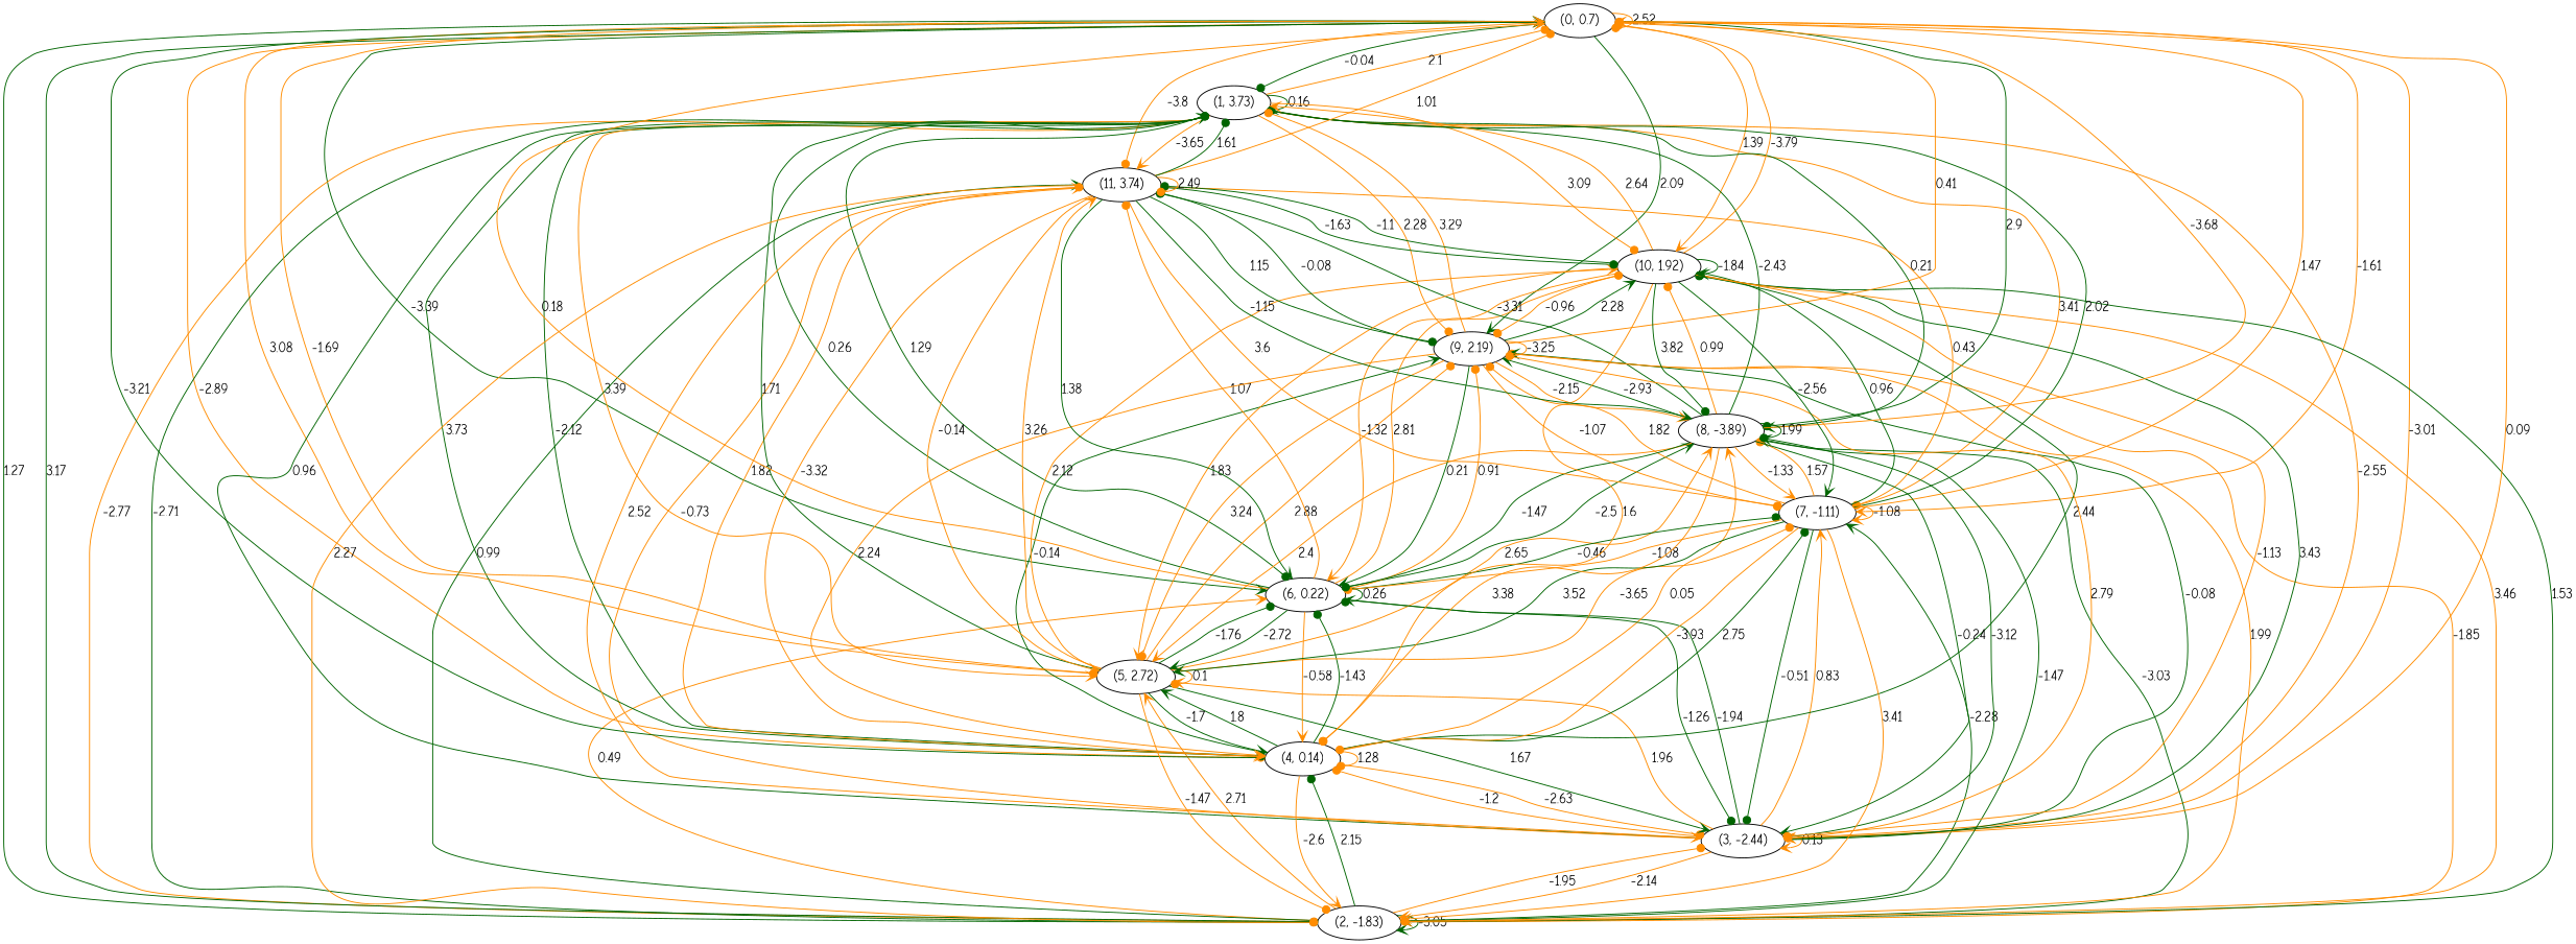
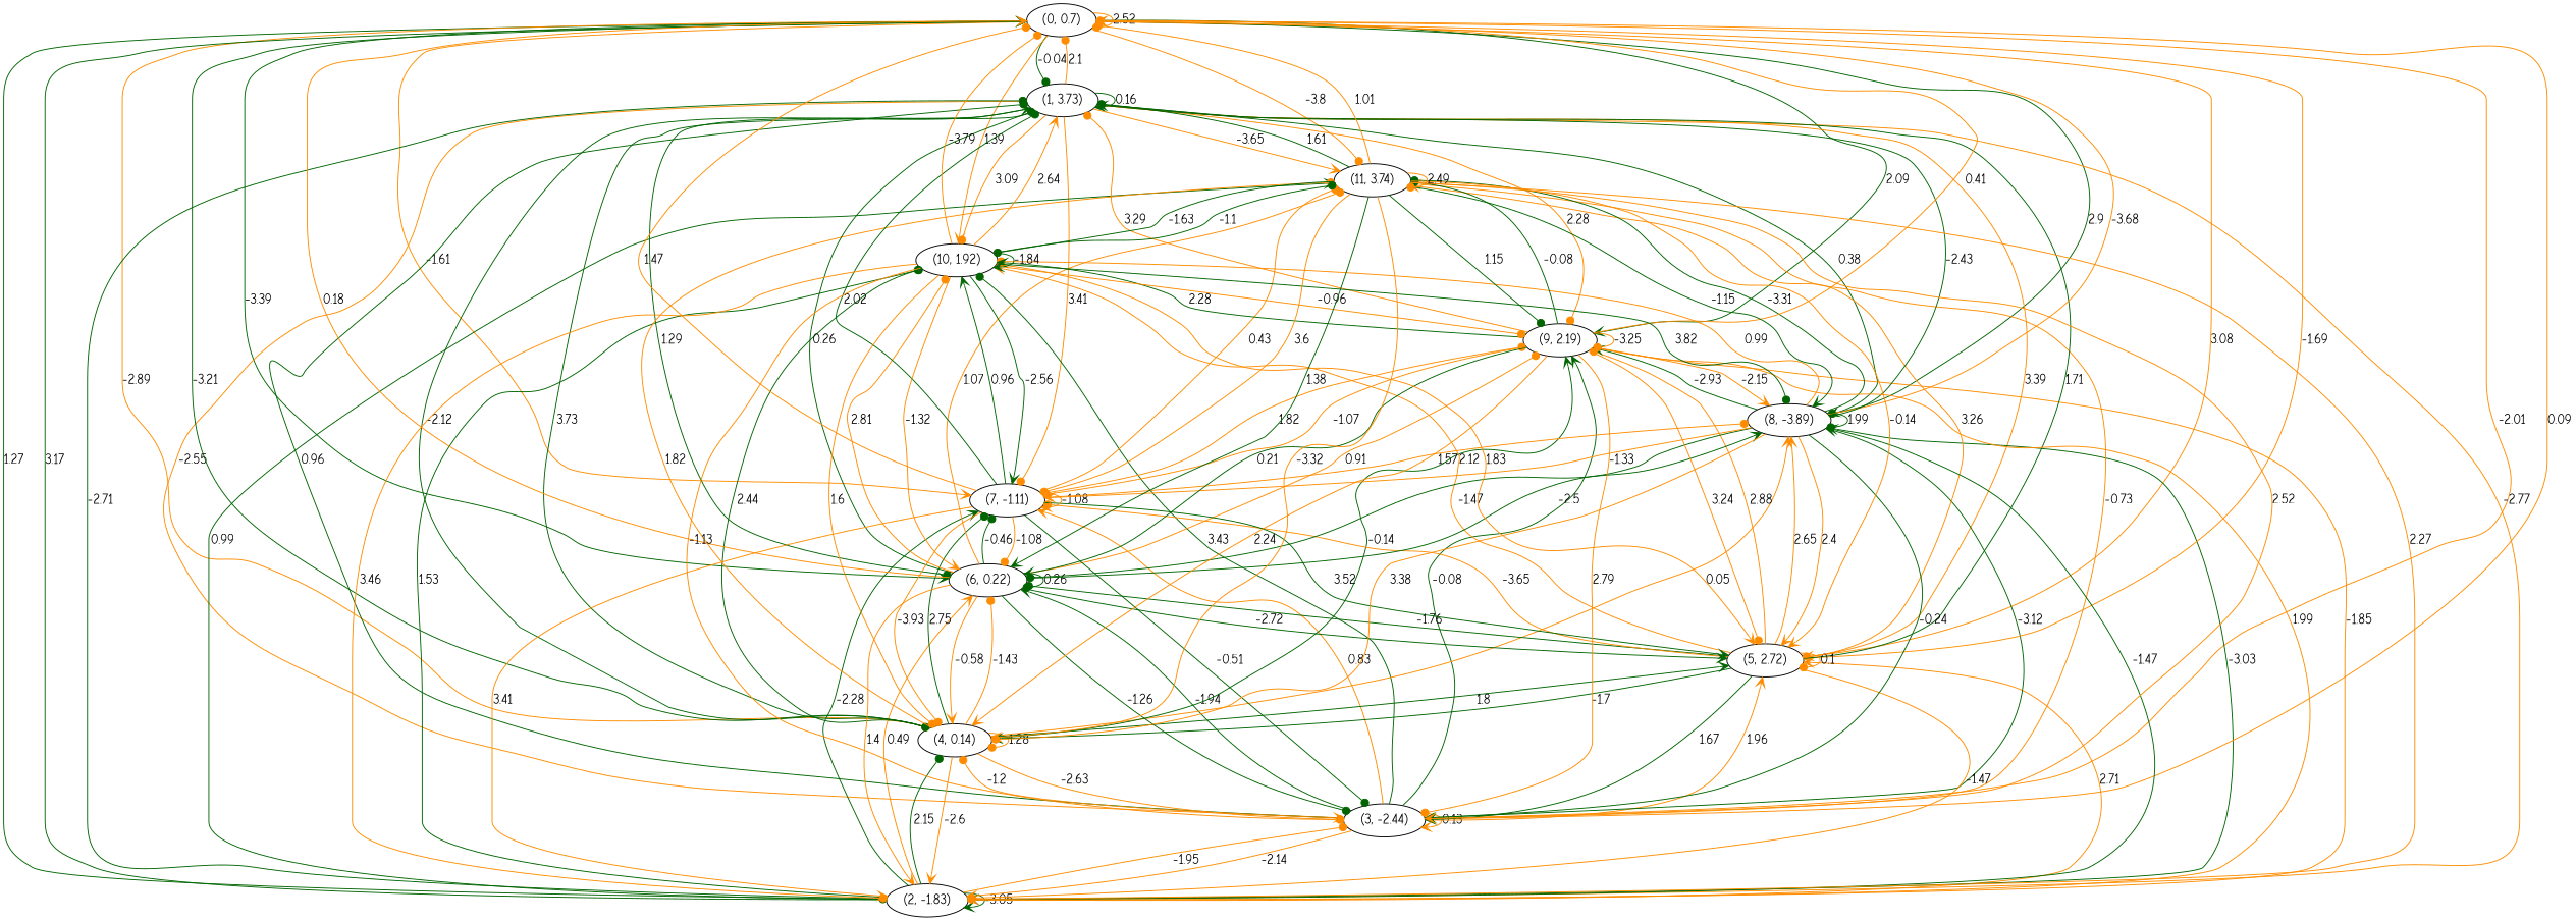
  digraph {
    fontname="Comic Neue"
    node [fontname="Comic Neue"]
    edge [arrowhead=dot color=darkorange fontname="Comic Neue"]
    n1 [label="(0, 0.7)"]
    n2 [label="(1, 3.73)"]
    n3 [label="(2, -1.83)"]
    n4 [label="(3, -2.44)"]
    n5 [label="(4, 0.14)"]
    n6 [label="(5, 2.72)"]
    n7 [label="(6, 0.22)"]
    n8 [label="(7, -1.11)"]
    n9 [label="(8, -3.89)"]
    n10 [label="(9, 2.19)"]
    n11 [label="(10, 1.92)"]
    n12 [label="(11, 3.74)"]
    n1 -> n1 [label=2.52]
    n1 -> n2 [color=darkgreen label=-0.04]
    n1 -> n3 [color=darkgreen label=1.27]
-   n1 -> n4 [arrowhead=vee label=-3.01]
+   n1 -> n4 [arrowhead=vee label=-2.01]
    n1 -> n5 [label=-2.89]
    n1 -> n6 [label=3.08]
    n1 -> n7 [arrowhead=vee color=darkgreen label=-3.39]
    n1 -> n8 [arrowhead=vee label=-1.61]
    n1 -> n9 [color=darkgreen label=2.9]
    n1 -> n10 [arrowhead=vee color=darkgreen label=2.09]
    n1 -> n11 [arrowhead=vee label=1.39]
    n1 -> n12 [label=-3.8]
    n2 -> n1 [label=2.1]
    n2 -> n2 [arrowhead=vee color=darkgreen label=0.16]
    n2 -> n3 [label=-2.77]
    n2 -> n4 [arrowhead=vee label=-2.55]
    n2 -> n5 [color=darkgreen label=-2.12]
    n2 -> n6 [arrowhead=vee label=3.39]
    n2 -> n7 [color=darkgreen label=1.29]
    n2 -> n8 [label=3.41]
-   n2 -> n9 [arrowhead=vee color=darkgreen label=0.21]
+   n2 -> n9 [arrowhead=vee color=darkgreen label=0.38]
    n2 -> n10 [label=2.28]
    n2 -> n11 [label=3.09]
    n2 -> n12 [arrowhead=vee label=-3.65]
    n3 -> n1 [arrowhead=vee color=darkgreen label=3.17]
    n3 -> n2 [color=darkgreen label=-2.71]
    n3 -> n3 [arrowhead=vee color=darkgreen label=-3.05]
    n3 -> n4 [label=-1.95]
    n3 -> n5 [color=darkgreen label=2.15]
    n3 -> n6 [arrowhead=vee label=2.71]
    n3 -> n7 [arrowhead=vee label=0.49]
    n3 -> n8 [arrowhead=vee color=darkgreen label=-2.28]
    n3 -> n9 [arrowhead=vee color=darkgreen label=-3.03]
    n3 -> n10 [label=-1.85]
    n3 -> n11 [color=darkgreen label=1.53]
    n3 -> n12 [arrowhead=vee color=darkgreen label=0.99]
    n4 -> n1 [arrowhead=vee label=0.09]
    n4 -> n2 [color=darkgreen label=0.96]
    n4 -> n3 [arrowhead=vee label=-2.14]
    n4 -> n4 [arrowhead=vee label=0.13]
    n4 -> n5 [label=-1.2]
    n4 -> n6 [arrowhead=vee label=1.96]
    n4 -> n7 [arrowhead=vee color=darkgreen label=-1.94]
    n4 -> n8 [arrowhead=vee label=0.83]
    n4 -> n9 [arrowhead=vee color=darkgreen label=-3.12]
    n4 -> n10 [arrowhead=vee color=darkgreen label=-0.08]
    n4 -> n11 [color=darkgreen label=3.43]
    n4 -> n12 [arrowhead=vee label=-0.73]
    n5 -> n1 [arrowhead=vee color=darkgreen label=-3.21]
    n5 -> n2 [arrowhead=vee color=darkgreen label=3.73]
    n5 -> n3 [arrowhead=vee label=-2.6]
    n5 -> n4 [label=-2.63]
    n5 -> n5 [label=1.28]
    n5 -> n6 [arrowhead=vee color=darkgreen label=1.8]
-   n5 -> n7 [color=darkgreen label=-1.43]
+   n5 -> n7 [label=-1.43]
    n5 -> n8 [color=darkgreen label=2.75]
    n5 -> n9 [arrowhead=vee label=0.05]
    n5 -> n10 [arrowhead=vee color=darkgreen label=-0.14]
    n5 -> n11 [color=darkgreen label=2.44]
    n5 -> n12 [label=1.82]
    n6 -> n1 [arrowhead=vee label=-1.69]
    n6 -> n2 [arrowhead=vee color=darkgreen label=1.71]
    n6 -> n3 [label=-1.47]
    n6 -> n4 [arrowhead=vee color=darkgreen label=1.67]
    n6 -> n5 [arrowhead=vee color=darkgreen label=-1.7]
    n6 -> n6 [label=0.1]
    n6 -> n7 [color=darkgreen label=-1.76]
    n6 -> n8 [label=-3.65]
    n6 -> n9 [arrowhead=vee label=2.65]
    n6 -> n10 [label=2.88]
    n6 -> n11 [arrowhead=vee label=2.12]
    n6 -> n12 [arrowhead=vee label=3.26]
    n7 -> n1 [arrowhead=vee label=0.18]
    n7 -> n2 [color=darkgreen label=0.26]
+   n7 -> n3 [arrowhead=vee label=1.4]
    n7 -> n4 [color=darkgreen label=-1.26]
    n7 -> n5 [arrowhead=vee label=-0.58]
    n7 -> n6 [arrowhead=vee color=darkgreen label=-2.72]
    n7 -> n7 [color=darkgreen label=0.26]
    n7 -> n8 [color=darkgreen label=-0.46]
    n7 -> n9 [arrowhead=vee color=darkgreen label=-2.5]
    n7 -> n10 [label=0.91]
    n7 -> n11 [label=2.81]
    n7 -> n12 [label=1.07]
    n8 -> n1 [label=1.47]
    n8 -> n2 [color=darkgreen label=2.02]
    n8 -> n3 [arrowhead=vee label=3.41]
    n8 -> n4 [color=darkgreen label=-0.51]
    n8 -> n5 [label=-3.93]
    n8 -> n6 [arrowhead=vee color=darkgreen label=3.52]
    n8 -> n7 [label=-1.08]
    n8 -> n8 [arrowhead=vee label=-1.08]
    n8 -> n9 [label=1.57]
    n8 -> n10 [label=1.82]
    n8 -> n11 [arrowhead=vee color=darkgreen label=0.96]
    n8 -> n12 [label=0.43]
    n9 -> n1 [label=-3.68]
    n9 -> n2 [color=darkgreen label=-2.43]
    n9 -> n3 [arrowhead=vee color=darkgreen label=-1.47]
    n9 -> n4 [arrowhead=vee color=darkgreen label=-0.24]
    n9 -> n5 [label=3.38]
    n9 -> n6 [arrowhead=vee label=2.4]
    n9 -> n7 [color=darkgreen label=-1.47]
    n9 -> n8 [arrowhead=vee label=-1.33]
    n9 -> n9 [color=darkgreen label=1.99]
    n9 -> n10 [arrowhead=vee color=darkgreen label=-2.93]
    n9 -> n11 [label=0.99]
    n9 -> n12 [color=darkgreen label=-3.31]
    n10 -> n1 [label=0.41]
    n10 -> n2 [label=3.29]
    n10 -> n3 [arrowhead=vee label=1.99]
    n10 -> n4 [label=2.79]
    n10 -> n5 [arrowhead=vee label=2.24]
    n10 -> n6 [label=3.24]
    n10 -> n7 [arrowhead=vee color=darkgreen label=0.21]
    n10 -> n8 [label=-1.07]
    n10 -> n9 [arrowhead=vee label=-2.15]
    n10 -> n10 [label=-3.25]
    n10 -> n11 [arrowhead=vee color=darkgreen label=2.28]
    n10 -> n12 [color=darkgreen label=-0.08]
    n11 -> n1 [label=-3.79]
    n11 -> n2 [arrowhead=vee label=2.64]
    n11 -> n3 [label=3.46]
    n11 -> n4 [label=-1.13]
    n11 -> n5 [label=1.6]
    n11 -> n6 [arrowhead=vee label=1.83]
    n11 -> n7 [arrowhead=vee label=-1.32]
    n11 -> n8 [arrowhead=vee color=darkgreen label=-2.56]
    n11 -> n9 [color=darkgreen label=3.82]
    n11 -> n10 [label=-0.96]
    n11 -> n11 [arrowhead=vee color=darkgreen label=-1.84]
    n11 -> n12 [color=darkgreen label=-1.1]
    n12 -> n1 [label=1.01]
    n12 -> n2 [color=darkgreen label=1.61]
    n12 -> n3 [label=2.27]
    n12 -> n4 [arrowhead=vee label=2.52]
    n12 -> n5 [arrowhead=vee label=-3.32]
    n12 -> n6 [arrowhead=vee label=-0.14]
    n12 -> n7 [arrowhead=vee color=darkgreen label=1.38]
    n12 -> n8 [label=3.6]
    n12 -> n9 [arrowhead=vee color=darkgreen label=-1.15]
    n12 -> n10 [color=darkgreen label=1.15]
    n12 -> n11 [color=darkgreen label=-1.63]
    n12 -> n12 [label=2.49]
  }
